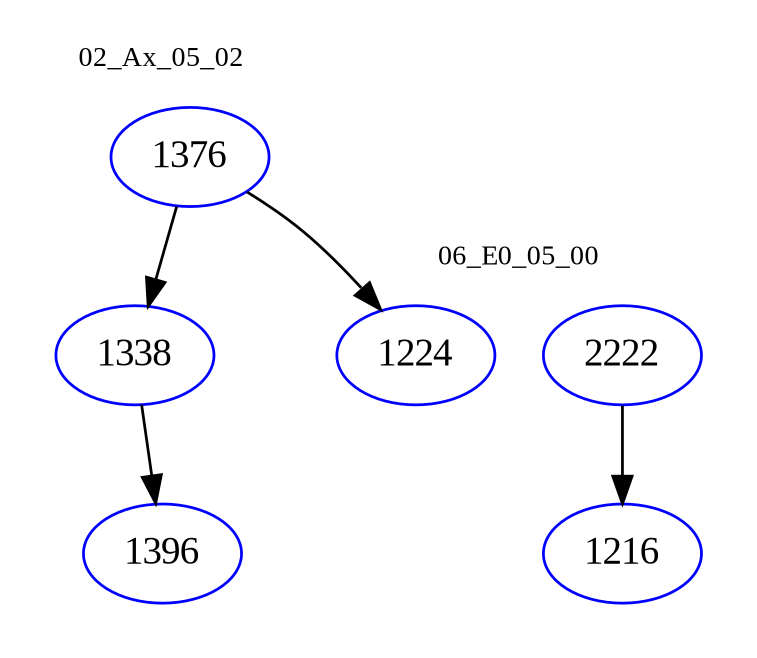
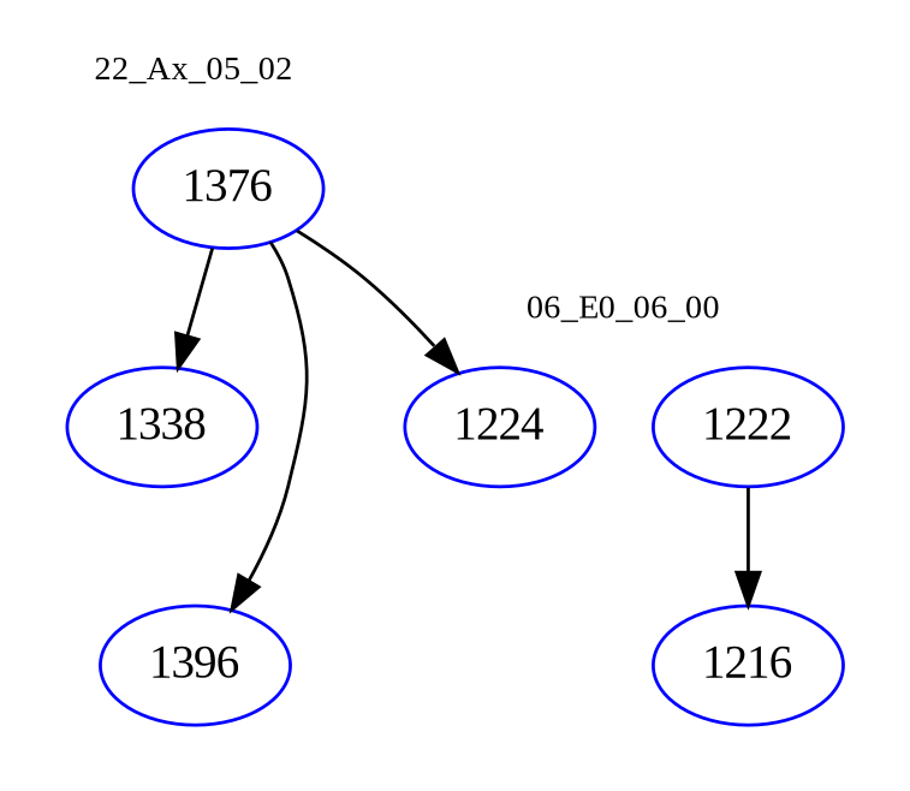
  digraph {
    fontname="Liberation Serif"
    node [color=blue fontname="Liberation Serif"]
    edge [color=black fontname="Liberation Serif"]
    n1 [label=1376]
    n2 [label=1338]
    n3 [label=1396]
-   n4 [label=2222]
+   n4 [label=1222]
    n5 [label=1216]
    n6 [label=1224]
    subgraph cluster_1 {
      color=white
      fontsize=10
-     label="02_Ax_05_02"
+     label="22_Ax_05_02"
      n1
      n2
      n3
    }
    subgraph cluster_2 {
      color=white
      fontsize=10
-     label="06_E0_05_00"
+     label="06_E0_06_00"
      n4
      n5
      n6
    }
    n1 -> n2
-   n2 -> n3
+   n1 -> n3
    n1 -> n6
    n4 -> n5
  }
